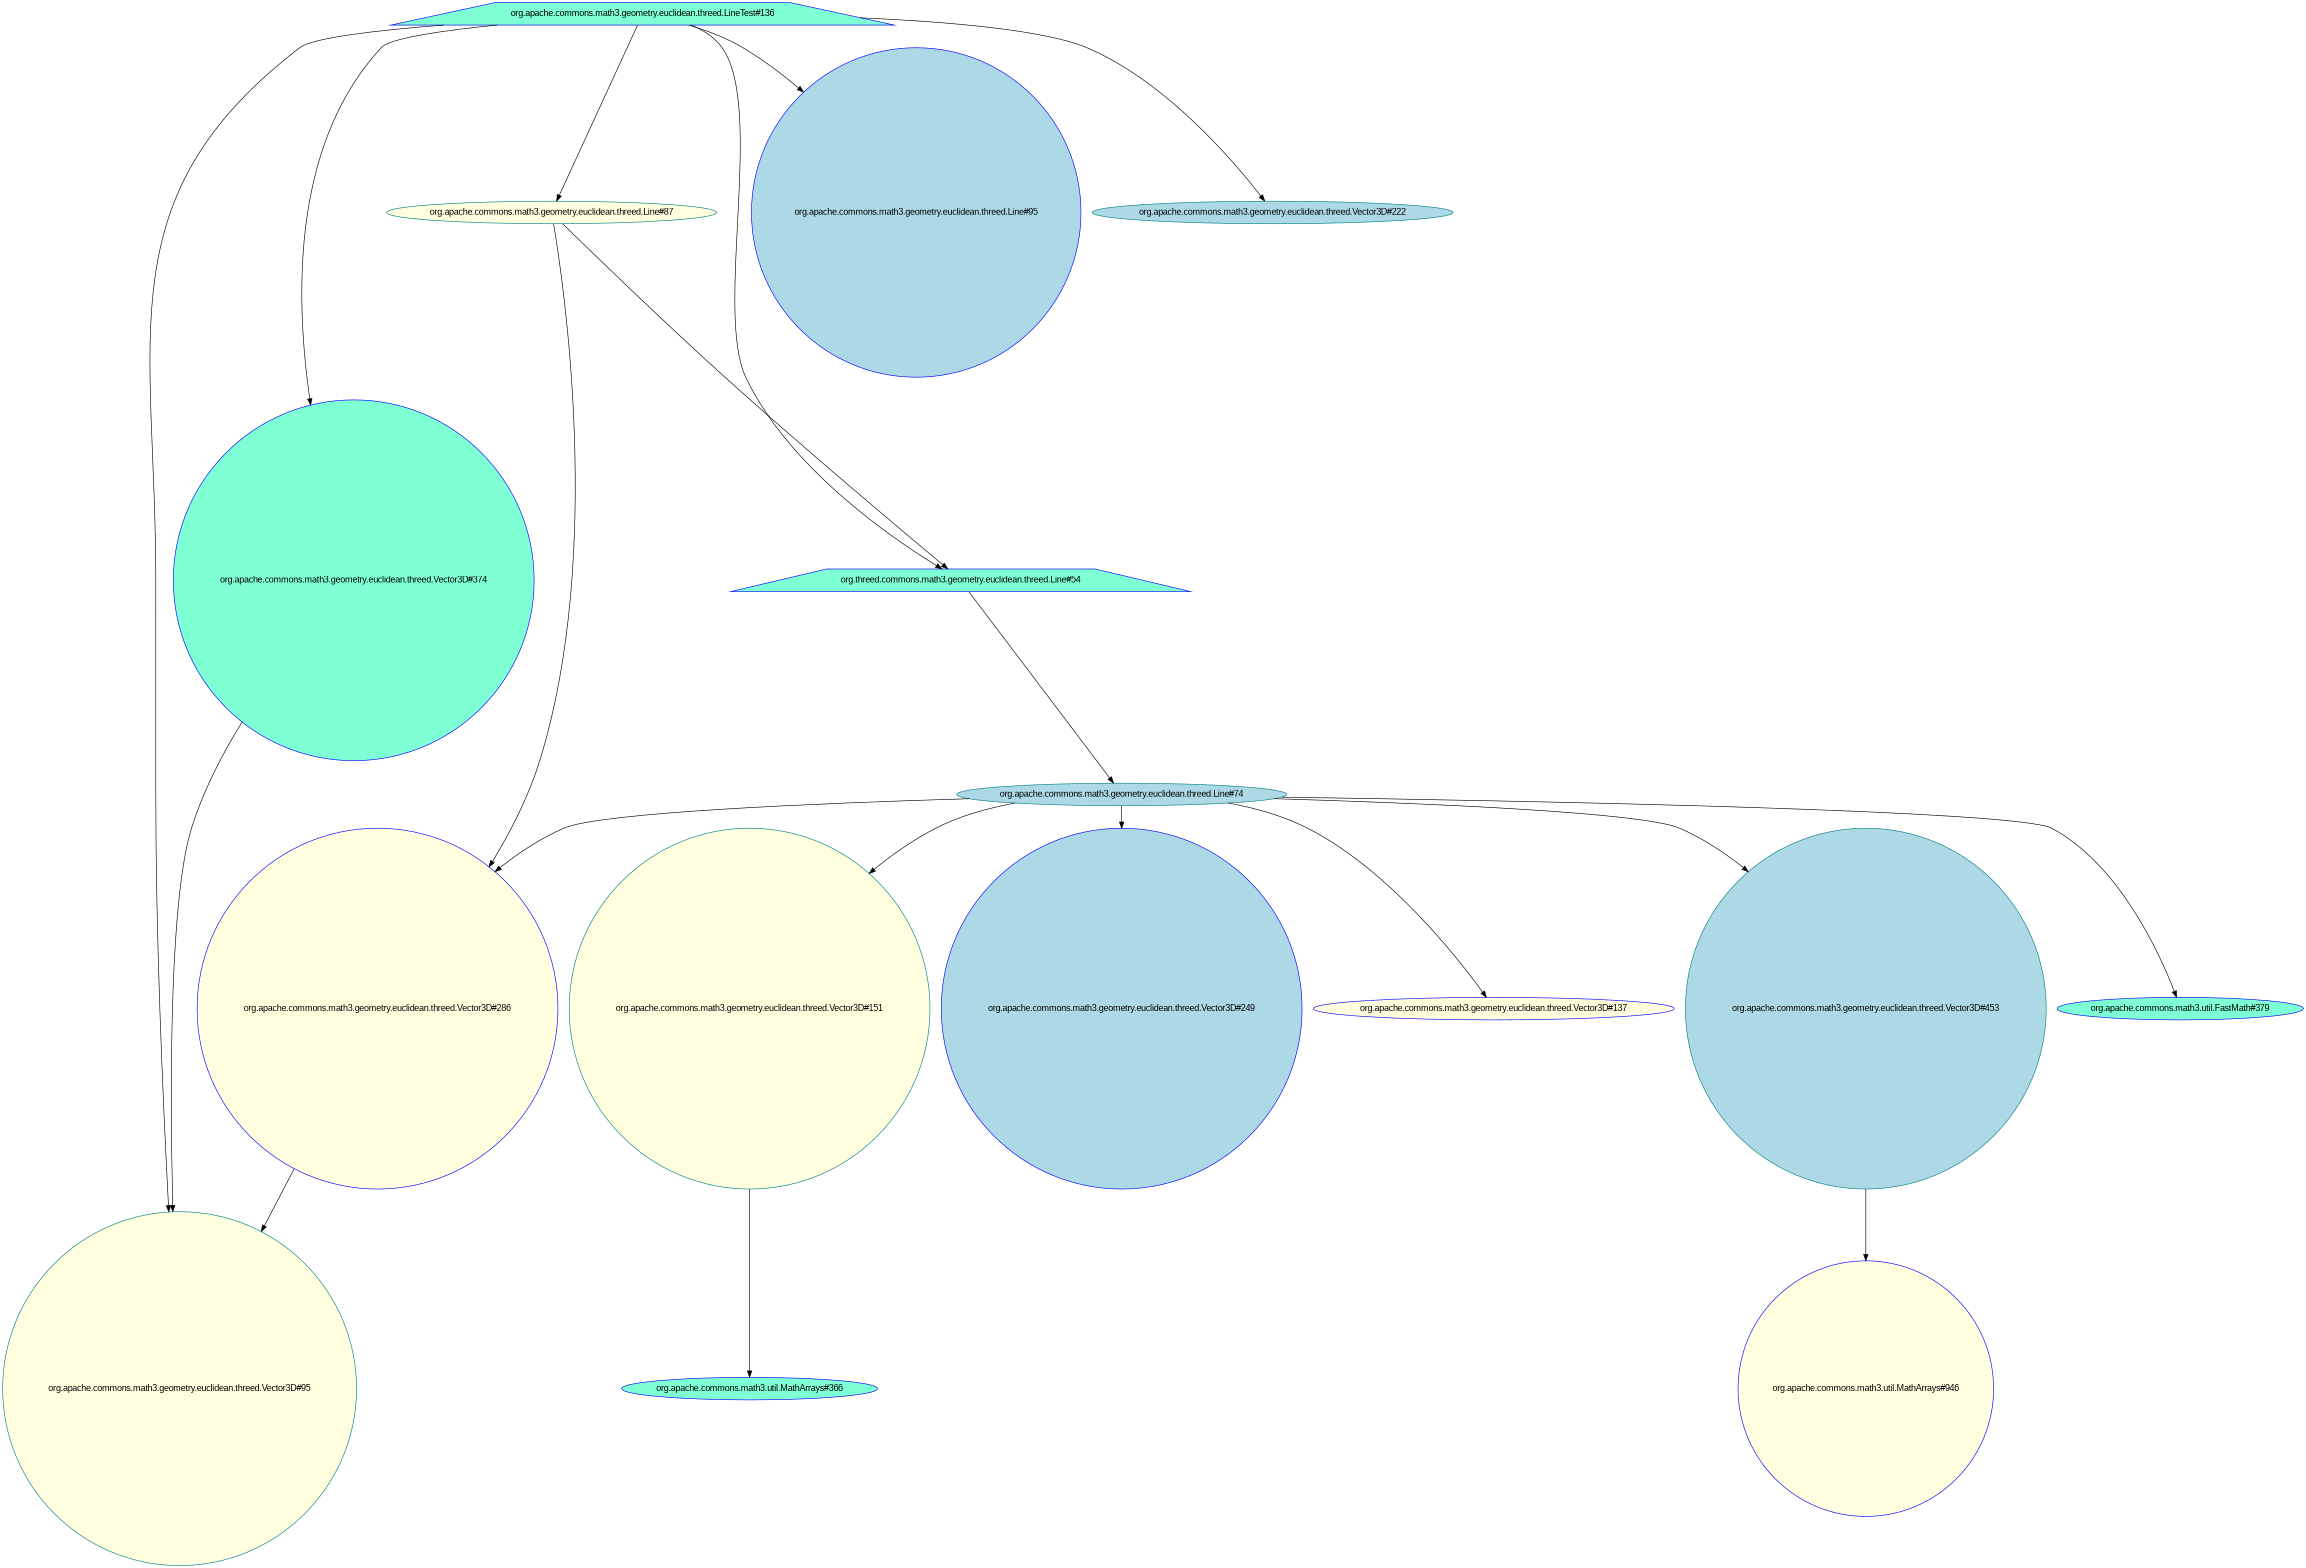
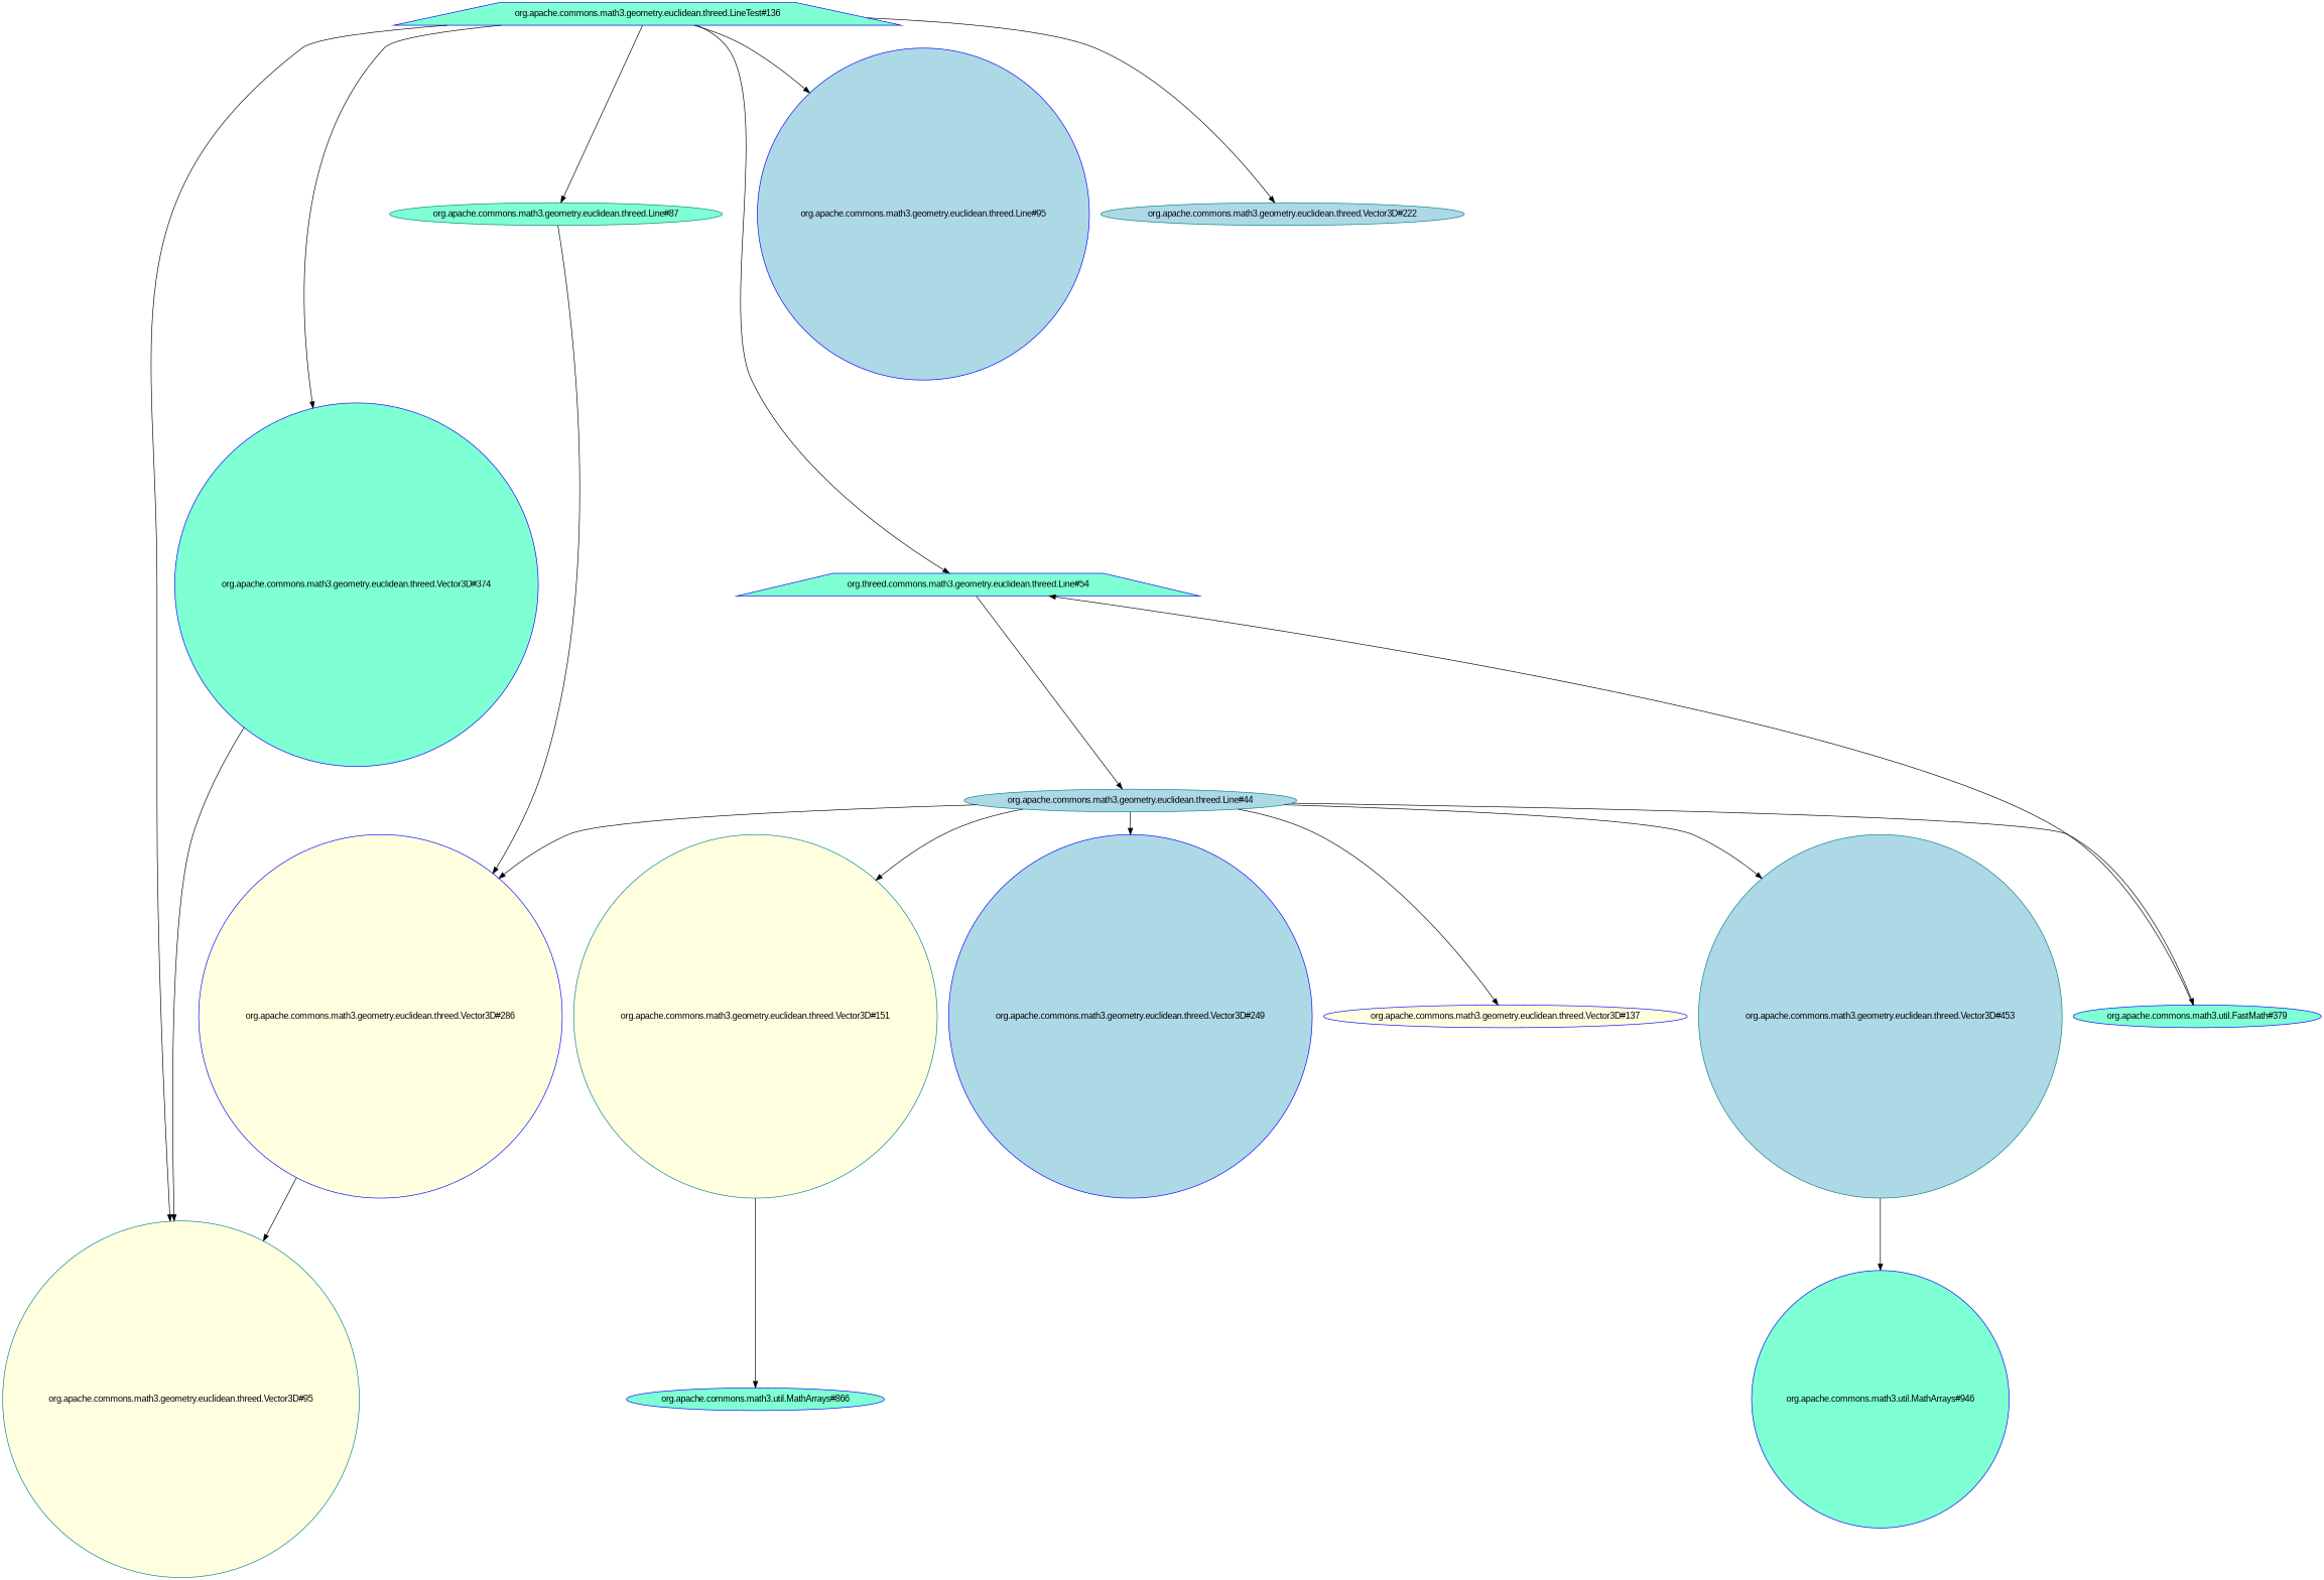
  digraph {
    fontname="Liberation Sans"
    node [color=blue fillcolor=aquamarine fontname="Liberation Sans" shape=circle style=filled]
    edge [fontname="Liberation Sans"]
    "org.apache.commons.math3.geometry.euclidean.threed.LineTest#136" [shape=trapezium]
    "org.apache.commons.math3.geometry.euclidean.threed.Vector3D#95" [color=teal fillcolor=lightyellow]
    n3 [label="org.threed.commons.math3.geometry.euclidean.threed.Line#54" shape=trapezium]
    "org.apache.commons.math3.geometry.euclidean.threed.Line#95" [fillcolor=lightblue]
    "org.apache.commons.math3.geometry.euclidean.threed.Vector3D#374"
-   "org.apache.commons.math3.geometry.euclidean.threed.Line#87" [color=teal fillcolor=lightyellow shape=ellipse]
+   "org.apache.commons.math3.geometry.euclidean.threed.Line#87" [color=teal shape=ellipse]
    "org.apache.commons.math3.geometry.euclidean.threed.Vector3D#222" [color=teal fillcolor=lightblue shape=ellipse]
-   "org.apache.commons.math3.geometry.euclidean.threed.Line#74" [color=teal fillcolor=lightblue shape=ellipse]
+   "org.apache.commons.math3.geometry.euclidean.threed.Line#74" [color=teal fillcolor=lightblue shape=ellipse label="org.apache.commons.math3.geometry.euclidean.threed.Line#44"]
    "org.apache.commons.math3.geometry.euclidean.threed.Vector3D#286" [fillcolor=lightyellow]
    "org.apache.commons.math3.geometry.euclidean.threed.Vector3D#249" [fillcolor=lightblue]
    "org.apache.commons.math3.util.FastMath#379" [shape=ellipse]
    "org.apache.commons.math3.geometry.euclidean.threed.Vector3D#137" [fillcolor=lightyellow shape=ellipse]
    "org.apache.commons.math3.geometry.euclidean.threed.Vector3D#453" [color=teal fillcolor=lightblue]
    "org.apache.commons.math3.geometry.euclidean.threed.Vector3D#151" [color=teal fillcolor=lightyellow]
-   "org.apache.commons.math3.util.MathArrays#946" [fillcolor=lightyellow]
-   "org.apache.commons.math3.util.MathArrays#866" [shape=ellipse label="org.apache.commons.math3.util.MathArrays#366"]
+   "org.apache.commons.math3.util.MathArrays#946"
+   "org.apache.commons.math3.util.MathArrays#866" [shape=ellipse]
    "org.apache.commons.math3.geometry.euclidean.threed.LineTest#136" -> "org.apache.commons.math3.geometry.euclidean.threed.Vector3D#95"
    "org.apache.commons.math3.geometry.euclidean.threed.LineTest#136" -> n3
    "org.apache.commons.math3.geometry.euclidean.threed.LineTest#136" -> "org.apache.commons.math3.geometry.euclidean.threed.Line#95"
    "org.apache.commons.math3.geometry.euclidean.threed.LineTest#136" -> "org.apache.commons.math3.geometry.euclidean.threed.Vector3D#374"
    "org.apache.commons.math3.geometry.euclidean.threed.LineTest#136" -> "org.apache.commons.math3.geometry.euclidean.threed.Line#87"
    "org.apache.commons.math3.geometry.euclidean.threed.LineTest#136" -> "org.apache.commons.math3.geometry.euclidean.threed.Vector3D#222"
    n3 -> "org.apache.commons.math3.geometry.euclidean.threed.Line#74"
    "org.apache.commons.math3.geometry.euclidean.threed.Vector3D#374" -> "org.apache.commons.math3.geometry.euclidean.threed.Vector3D#95"
-   "org.apache.commons.math3.geometry.euclidean.threed.Line#87" -> n3
+   "org.apache.commons.math3.util.FastMath#379" -> n3
    "org.apache.commons.math3.geometry.euclidean.threed.Line#87" -> "org.apache.commons.math3.geometry.euclidean.threed.Vector3D#286"
    "org.apache.commons.math3.geometry.euclidean.threed.Line#74" -> "org.apache.commons.math3.geometry.euclidean.threed.Vector3D#286"
    "org.apache.commons.math3.geometry.euclidean.threed.Line#74" -> "org.apache.commons.math3.geometry.euclidean.threed.Vector3D#249"
    "org.apache.commons.math3.geometry.euclidean.threed.Line#74" -> "org.apache.commons.math3.util.FastMath#379"
    "org.apache.commons.math3.geometry.euclidean.threed.Line#74" -> "org.apache.commons.math3.geometry.euclidean.threed.Vector3D#137"
    "org.apache.commons.math3.geometry.euclidean.threed.Line#74" -> "org.apache.commons.math3.geometry.euclidean.threed.Vector3D#453"
    "org.apache.commons.math3.geometry.euclidean.threed.Line#74" -> "org.apache.commons.math3.geometry.euclidean.threed.Vector3D#151"
    "org.apache.commons.math3.geometry.euclidean.threed.Vector3D#286" -> "org.apache.commons.math3.geometry.euclidean.threed.Vector3D#95"
    "org.apache.commons.math3.geometry.euclidean.threed.Vector3D#453" -> "org.apache.commons.math3.util.MathArrays#946"
    "org.apache.commons.math3.geometry.euclidean.threed.Vector3D#151" -> "org.apache.commons.math3.util.MathArrays#866"
  }
